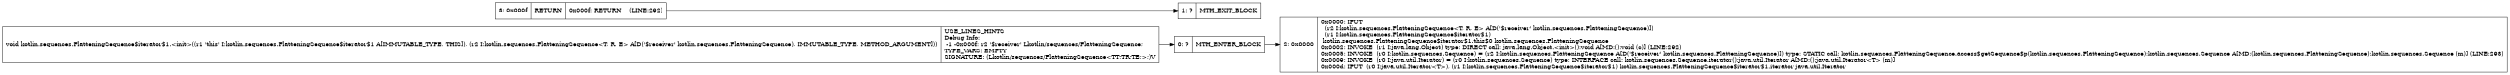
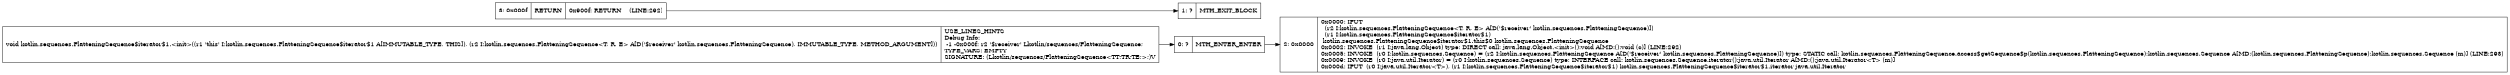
  digraph {
    rankdir=LR
    node [shape=record]
-   n1 [label="{0\:\ ?|MTH_ENTER_BLOCK\l}"]
+   n1 [label="{0\:\ ?|MTH_ENTER_ENTER\l}"]
    n2 [label="{2\:\ 0x0000|0x0000: IPUT  \l  (r2 I:kotlin.sequences.FlatteningSequence\<T, R, E\> A[D('$receiver' kotlin.sequences.FlatteningSequence)])\l  (r1 I:kotlin.sequences.FlatteningSequence$iterator$1)\l kotlin.sequences.FlatteningSequence$iterator$1.this$0 kotlin.sequences.FlatteningSequence \l0x0002: INVOKE  (r1 I:java.lang.Object) type: DIRECT call: java.lang.Object.\<init\>():void A[MD:():void (c)] (LINE:292)\l0x0005: INVOKE  (r0 I:kotlin.sequences.Sequence) = (r2 I:kotlin.sequences.FlatteningSequence A[D('$receiver' kotlin.sequences.FlatteningSequence)]) type: STATIC call: kotlin.sequences.FlatteningSequence.access$getSequence$p(kotlin.sequences.FlatteningSequence):kotlin.sequences.Sequence A[MD:(kotlin.sequences.FlatteningSequence):kotlin.sequences.Sequence (m)] (LINE:293)\l0x0009: INVOKE  (r0 I:java.util.Iterator) = (r0 I:kotlin.sequences.Sequence) type: INTERFACE call: kotlin.sequences.Sequence.iterator():java.util.Iterator A[MD:():java.util.Iterator\<T\> (m)]\l0x000d: IPUT  (r0 I:java.util.Iterator\<T\>), (r1 I:kotlin.sequences.FlatteningSequence$iterator$1) kotlin.sequences.FlatteningSequence$iterator$1.iterator java.util.Iterator \l}"]
-   n3 [label="{3\:\ 0x000f|RETURN\l|0x000f: RETURN    (LINE:292)\l}"]
+   n3 [label="{3\:\ 0x000f|RETURN\l|0x900f: RETURN    (LINE:292)\l}"]
    n4 [label="{1\:\ ?|MTH_EXIT_BLOCK\l}"]
    n5 [label="{void kotlin.sequences.FlatteningSequence$iterator$1.\<init\>((r1 'this' I:kotlin.sequences.FlatteningSequence$iterator$1 A[IMMUTABLE_TYPE, THIS]), (r2 I:kotlin.sequences.FlatteningSequence\<T, R, E\> A[D('$receiver' kotlin.sequences.FlatteningSequence), IMMUTABLE_TYPE, METHOD_ARGUMENT]))  | USE_LINES_HINTS\lDebug Info:\l  \-1 \-0x000f: r2 '$receiver' Lkotlin\/sequences\/FlatteningSequence;\lTYPE_VARS: EMPTY\lSIGNATURE: (Lkotlin\/sequences\/FlatteningSequence\<TT;TR;TE;\>;)V\l}"]
    n1 -> n2
    n3 -> n4
    n5 -> n1
  }
